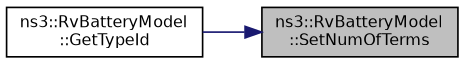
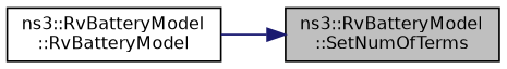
  digraph {
    rankdir=RL
    node [color=black fontname=Helvetica fontsize=10 shape=record style=filled]
    n1 [fillcolor=grey75 fontcolor=black height=0.2 label="ns3::RvBatteryModel\l::SetNumOfTerms" width=0.4]
-   n2 [fillcolor=white height=0.2 label="ns3::RvBatteryModel\l::GetTypeId" width=0.4]
+   n2 [fillcolor=white height=0.2 label="ns3::RvBatteryModel\l::RvBatteryModel" width=0.4]
    n1 -> n2 [color=midnightblue dir=back fontname=Helvetica fontsize=10 labelfontname=Helvetica labelfontsize=10 style=solid]
  }
